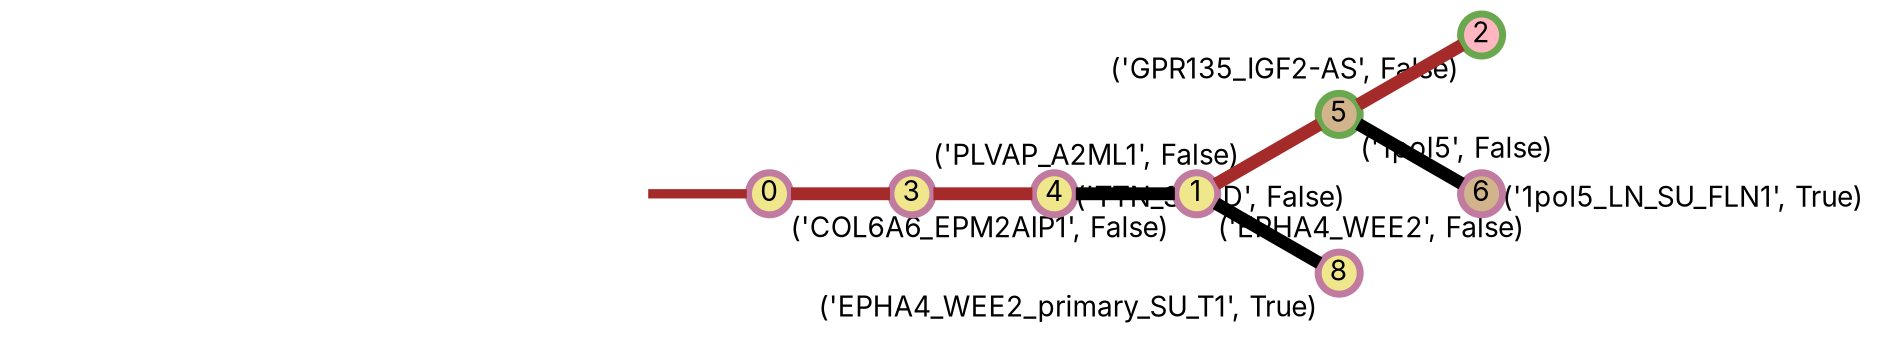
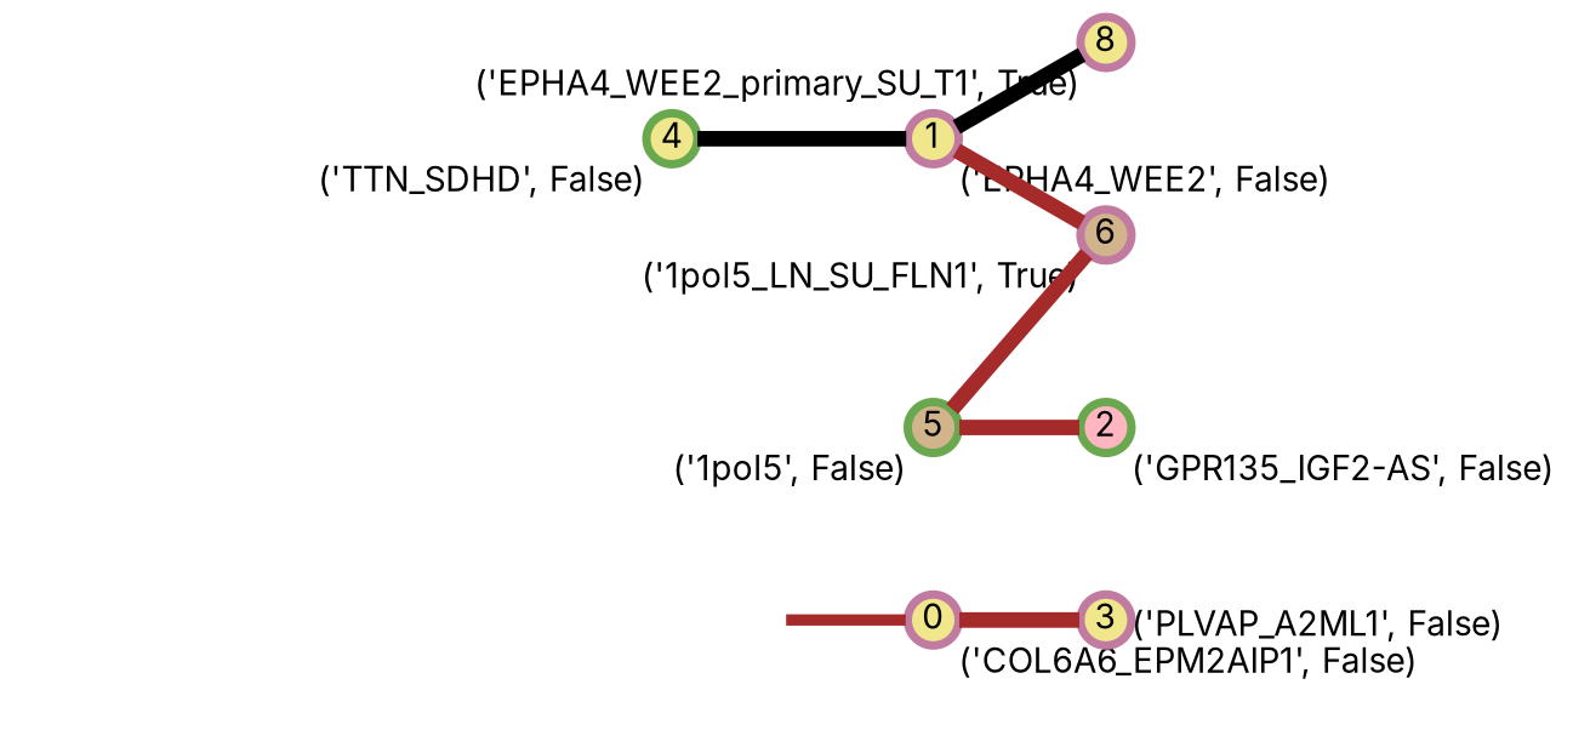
  strict digraph {
    fontname=Inter
    forcelabels=true
    nodesep=0.7
    rankdir=LR
    ranksep=0.6
    splines=false
    node [color="#c27ba0ff" fillcolor=khaki fixedsize=true fontname=Inter fontsize="12pt" penwidth=3 shape=circle style=filled xlabel="('COL6A6_EPM2AIP1', False)"]
    edge [arrowsize=0 color=brown fontname=Inter minlen=1.0 penwidth=5.5 style=solid]
    0 [height=0.25]
    3 [height=0.25 xlabel="('PLVAP_A2ML1', False)"]
-   4 [height=0.25 xlabel="('TTN_SDHD', False)"]
+   4 [color="#6aa84fff" height=0.25 xlabel="('TTN_SDHD', False)"]
    1 [height=0.25 xlabel="('EPHA4_WEE2', False)"]
    5 [color="#6aa84fff" fillcolor=tan height=0.25 xlabel="('1pol5', False)"]
    8 [height=0.25 xlabel="('EPHA4_WEE2_primary_SU_T1', True)"]
    2 [color="#6aa84fff" fillcolor=lightpink height=0.25 xlabel="('GPR135_IGF2-AS', False)"]
    6 [fillcolor=tan height=0.25 xlabel="('1pol5_LN_SU_FLN1', True)"]
    normal [style=invis color="" fillcolor="" fixedsize="" fontsize="" shape=""]
    0 -> 3
-   3 -> 4 [minlen=1.0139859914779663]
    4 -> 1 [color=black]
-   1 -> 5 [minlen=1.006993055343628]
+   1 -> 6 [minlen=1.006993055343628]
    1 -> 8 [color=black minlen=1.006993055343628]
    5 -> 2
-   5 -> 6 [color=black minlen=1.006993055343628]
+   5 -> 6 [minlen=1.006993055343628]
    normal -> 0 [penwidth=4 minlen=""]
  }
